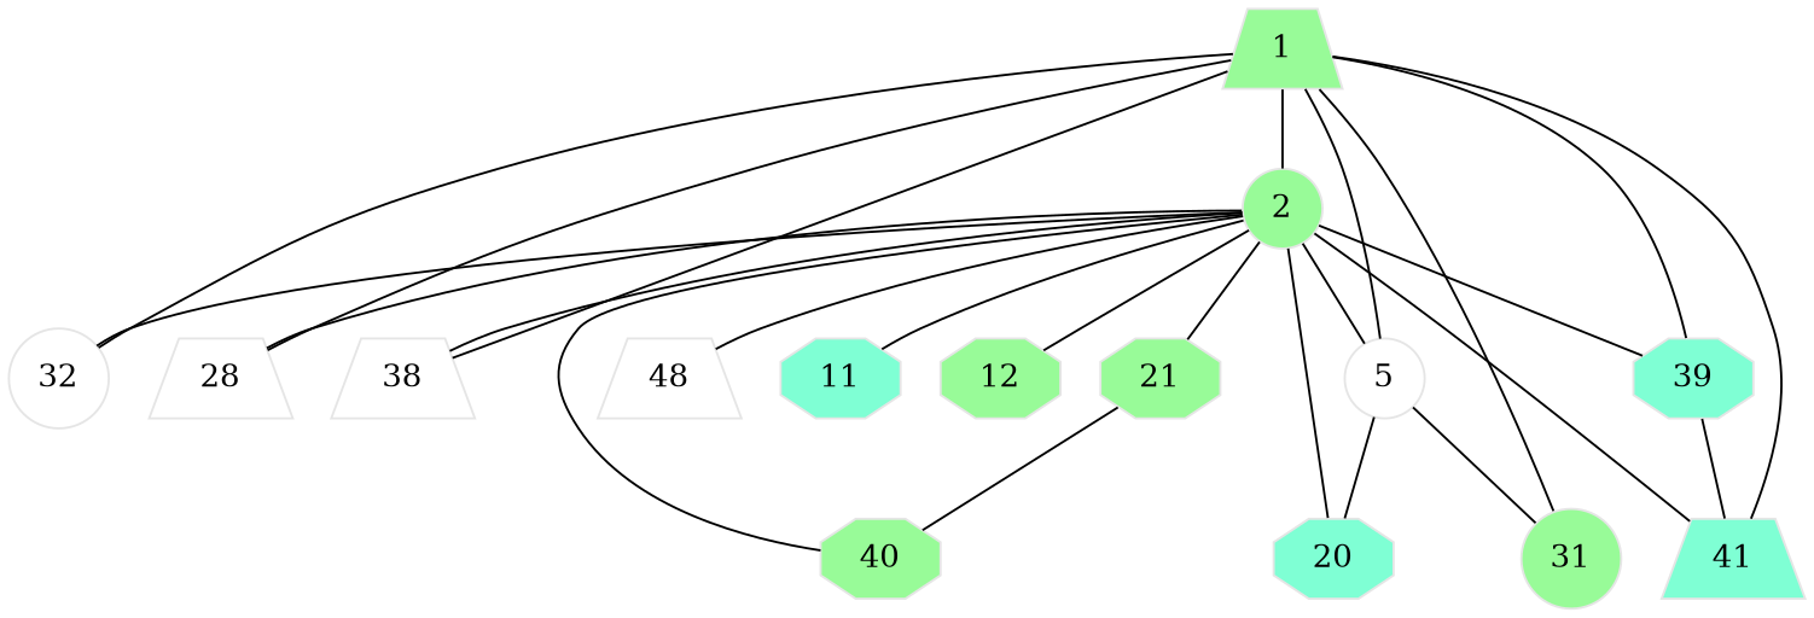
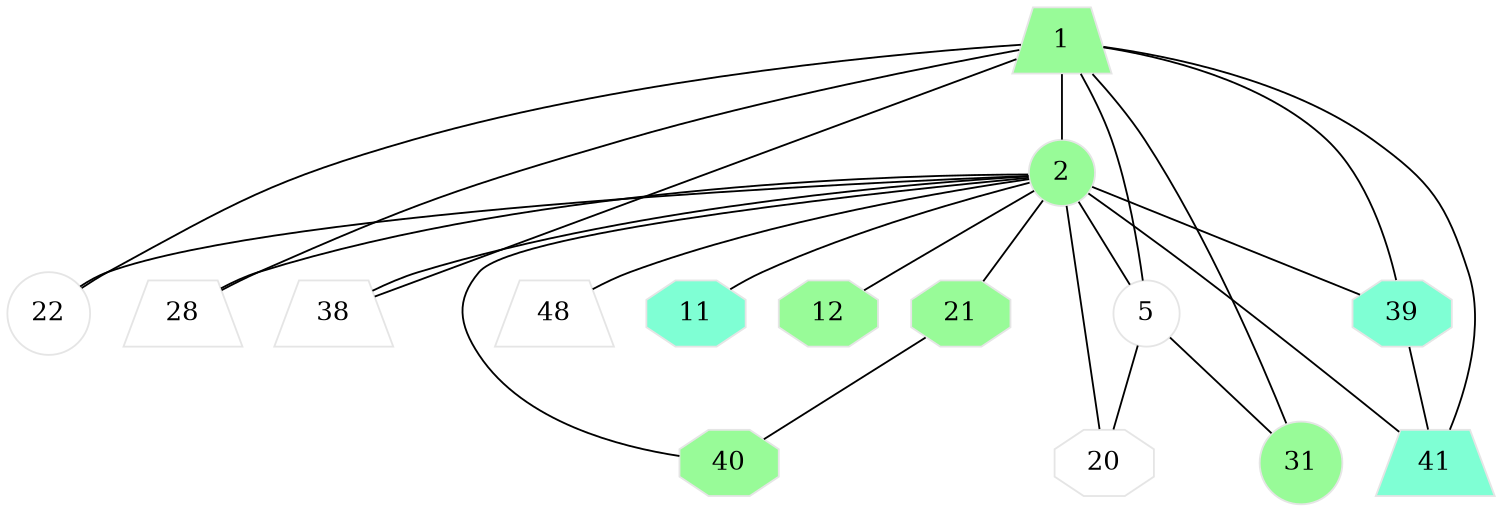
  graph {
    node [color=gray90 fillcolor=palegreen shape=octagon style=filled]
    1 [shape=trapezium super="+10+24+3+15"]
    2 [shape=circle super="+48+30+9+4+17+7+36+27"]
    5 [fillcolor=white shape=circle super="+18"]
-   22 [fillcolor=white shape=circle super="+42" label=32]
+   22 [fillcolor=white shape=circle super="+42"]
    28 [fillcolor=white shape=trapezium]
    31 [shape=circle super="+51"]
    38 [fillcolor=white shape=trapezium]
    39 [fillcolor=aquamarine super="+55"]
    41 [fillcolor=aquamarine shape=trapezium super="+46"]
    11 [fillcolor=aquamarine]
    12
-   20 [fillcolor=aquamarine super="+25"]
+   20 [fillcolor=white super="+25"]
    21
    40
    n15 [fillcolor=white label=48 shape=trapezium]
    1 -- 2 [weight=31]
    1 -- 5 [weight=5]
    1 -- 22
    1 -- 28
    1 -- 31 [weight=3]
    1 -- 38
    1 -- 39 [weight=2]
    1 -- 41
    2 -- 5 [weight=7]
    2 -- 22 [weight=2]
    2 -- 28
    2 -- 38
    2 -- 39 [weight=2]
    2 -- 41
    2 -- 11
    2 -- 12
    2 -- 20
    2 -- 21 [weight=2]
    2 -- 40
    2 -- n15 [weight=2]
    5 -- 31
    5 -- 20
    39 -- 41
    21 -- 40
  }
